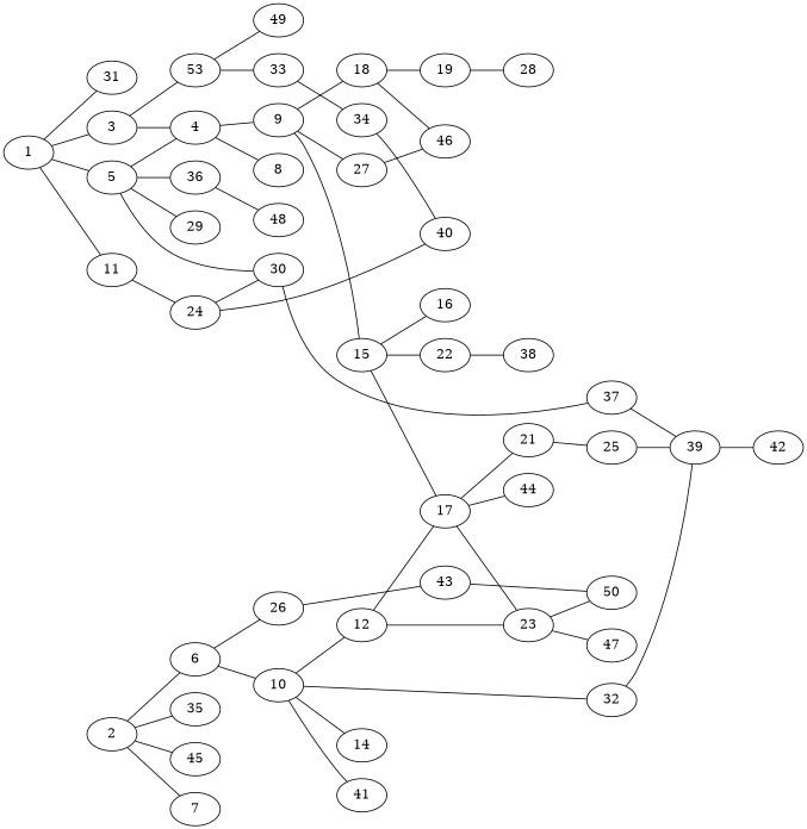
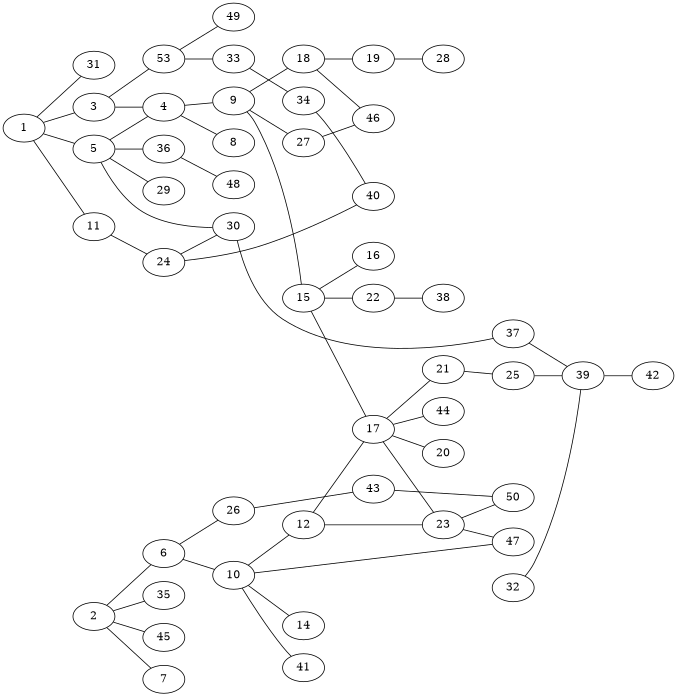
  graph {
    rankdir=LR
    1
    3
    5
    11
    31
    2
    6
    7
    35
    45
    4
    n12 [label=53]
    8
    9
    29
    30
    36
    24
    10
    26
    33
    49
    15
    18
    27
    37
    48
    40
    12
    14
    32
    41
    43
    34
    17
    16
    22
    19
    46
    39
    23
    50
    44
+   20
    21
    38
    28
    47
    42
    25
    1 -- 3
    1 -- 5
    1 -- 11
    1 -- 31
    3 -- 4
    3 -- n12
    5 -- 4
    5 -- 29
    5 -- 30
    5 -- 36
    11 -- 24
    2 -- 6
    2 -- 7
    2 -- 35
    2 -- 45
    6 -- 10
    6 -- 26
    4 -- 8
    4 -- 9
    n12 -- 33
    n12 -- 49
    9 -- 15
    9 -- 18
    9 -- 27
    30 -- 37
    36 -- 48
    24 -- 30
    24 -- 40
    10 -- 12
    10 -- 14
-   10 -- 32
+   10 -- 47
    10 -- 41
    26 -- 43
    33 -- 34
    15 -- 17
    15 -- 16
    15 -- 22
    18 -- 19
    18 -- 46
    27 -- 46
    37 -- 39
    12 -- 17
    12 -- 23
    32 -- 39
    43 -- 50
    34 -- 40
    17 -- 23
    17 -- 44
+   17 -- 20
    17 -- 21
    22 -- 38
    19 -- 28
    39 -- 42
    23 -- 50
    23 -- 47
    21 -- 25
    25 -- 39
  }
